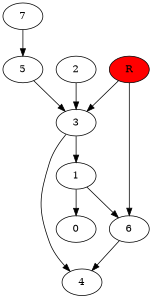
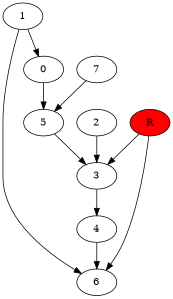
  digraph {
    1
    6
    n3 [label=0]
    4
    7
    5
    3
    2
    R [fillcolor="#ff0000" style=filled]
    1 -> 6
    1 -> n3
-   6 -> 4
+   4 -> 6
+   n3 -> 5
    7 -> 5
    5 -> 3
-   3 -> 1
    3 -> 4
    2 -> 3
    R -> 6
    R -> 3
  }
